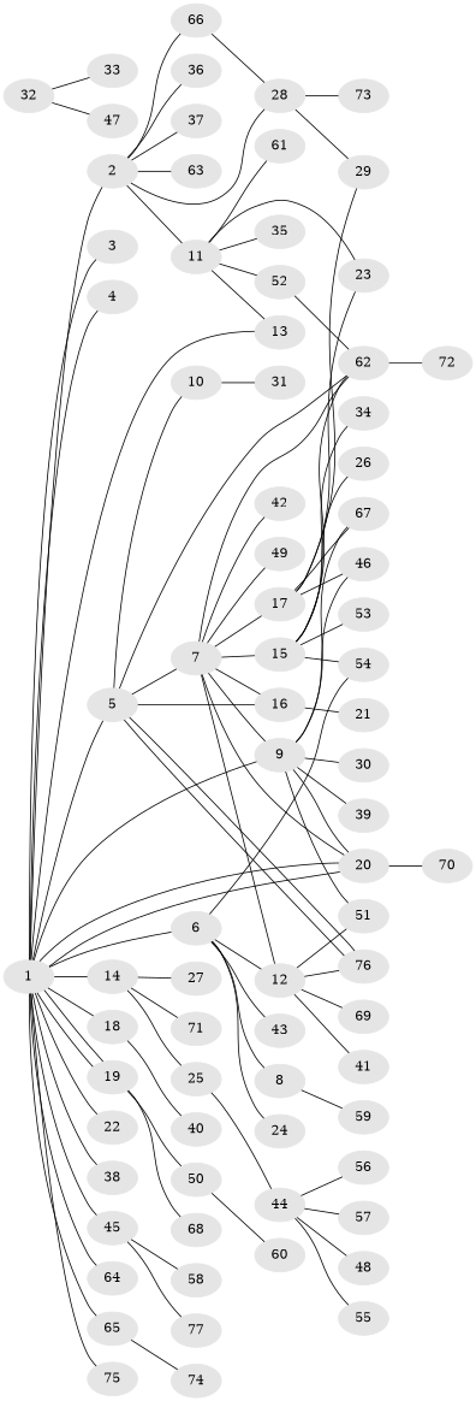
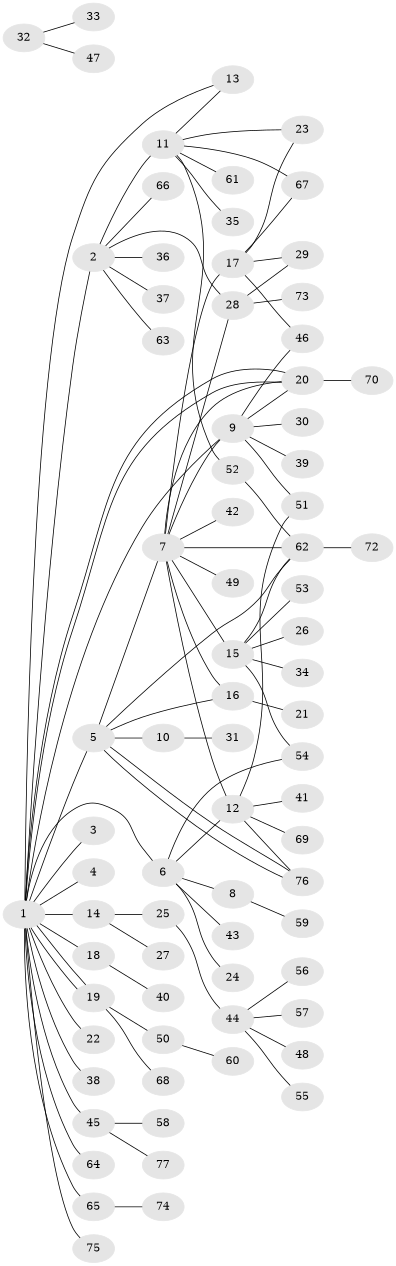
  graph {
    rankdir=LR
    node [color=gray90 style=filled]
    1
    2
    3
    4
    5
    6
    9
    13
    14
    18
    19
    20
    22
    38
    45
    64
    65
    75
    11
    28
    36
    37
    63
    66
    7
    10
    16
    62
    76
    8
    12
    24
    43
    54
    30
    39
    46
    51
    25
    27
-   71
    40
    50
    68
    70
    58
    77
    74
    23
    35
    52
    61
    67
    29
    73
    15
    17
    42
    49
    31
    21
    72
    59
    41
    69
    26
    34
    53
    44
    60
    48
    55
    56
    57
    32
    33
    47
    1 -- 2
    1 -- 3
    1 -- 4
    1 -- 5
    1 -- 6
    1 -- 9
    1 -- 13
    1 -- 14
    1 -- 18
    1 -- 19
    1 -- 19
    1 -- 20
    1 -- 20
    1 -- 22
    1 -- 38
    1 -- 45
    1 -- 64
    1 -- 65
    1 -- 75
    2 -- 11
    2 -- 28
    2 -- 36
    2 -- 37
    2 -- 63
    2 -- 66
    5 -- 7
    5 -- 10
    5 -- 16
    5 -- 62
    5 -- 76
    5 -- 76
    6 -- 8
    6 -- 12
    6 -- 24
    6 -- 43
    6 -- 54
    9 -- 20
    9 -- 30
    9 -- 39
    9 -- 46
    9 -- 51
    14 -- 25
    14 -- 27
-   14 -- 71
    18 -- 40
    19 -- 50
    19 -- 68
    20 -- 70
    45 -- 58
    45 -- 77
    65 -- 74
    11 -- 13
    11 -- 23
    11 -- 35
    11 -- 52
    11 -- 61
-   9 -- 67
+   11 -- 67
    28 -- 29
    28 -- 73
    7 -- 9
    7 -- 20
-   66 -- 28
+   7 -- 28
    7 -- 16
    7 -- 62
    7 -- 12
    7 -- 15
    7 -- 17
    7 -- 42
    7 -- 49
    10 -- 31
    16 -- 21
    62 -- 72
    8 -- 59
    12 -- 76
    12 -- 51
    12 -- 41
    12 -- 69
    25 -- 44
    50 -- 60
    52 -- 62
    15 -- 62
    15 -- 54
    15 -- 26
    15 -- 34
    15 -- 53
    17 -- 46
    17 -- 23
    17 -- 67
    17 -- 29
    44 -- 48
    44 -- 55
    44 -- 56
    44 -- 57
    32 -- 33
    32 -- 47
  }
